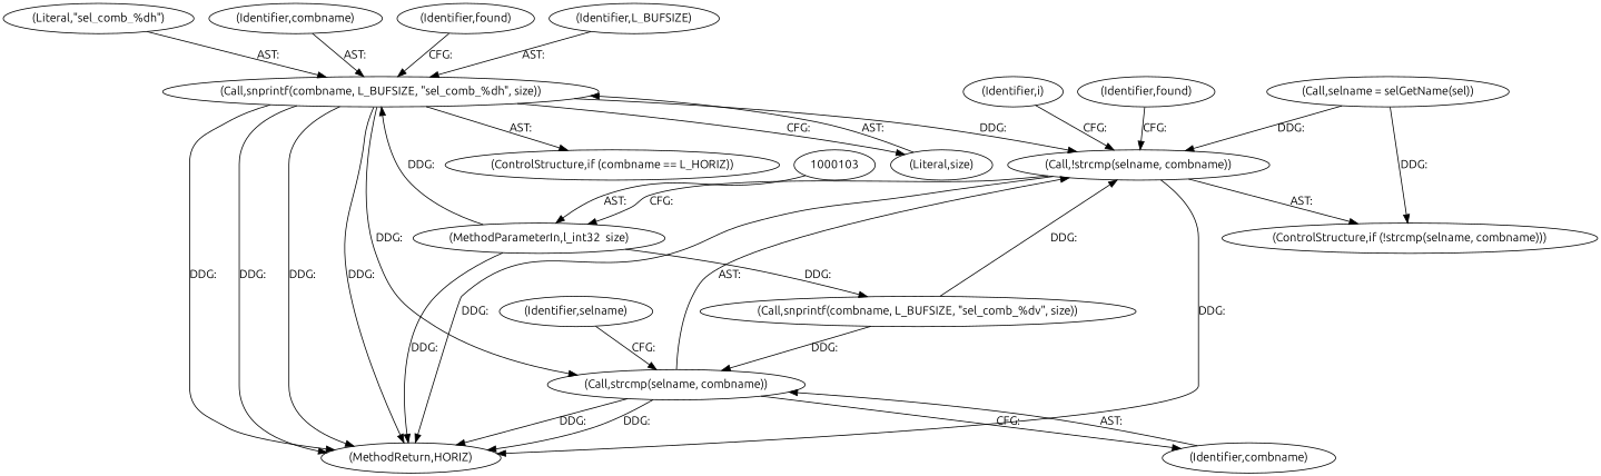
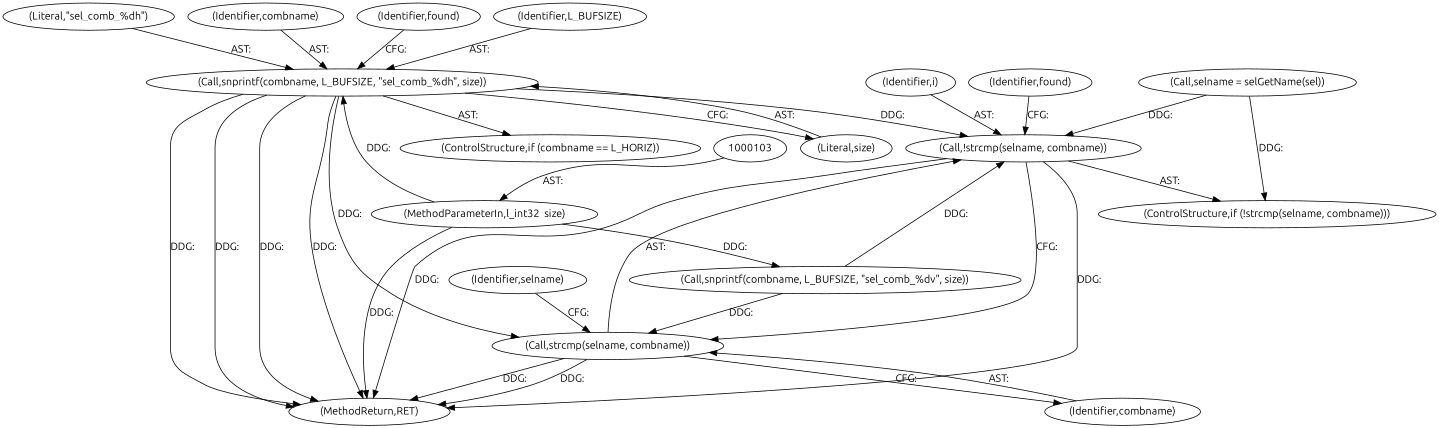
  digraph {
    fontname=Ubuntu
    node [fontname=Ubuntu]
    edge [fontname=Ubuntu]
    n1 [label="(Call,snprintf(combname, L_BUFSIZE, \"sel_comb_%dh\", size))"]
    n2 [label="(Call,!strcmp(selname, combname))"]
    n3 [label="(Call,strcmp(selname, combname))"]
    n4 [label="(ControlStructure,if (combname == L_HORIZ))"]
-   n5 [label="(MethodReturn,HORIZ)"]
+   n5 [label="(MethodReturn,RET)"]
    n6 [label="(Literal,size)"]
    n7 [label="(ControlStructure,if (!strcmp(selname, combname)))"]
    n8 [label="(Identifier,combname)"]
    n9 [label="(MethodParameterIn,l_int32  size)"]
    n10 [label="(Call,snprintf(combname, L_BUFSIZE, \"sel_comb_%dv\", size))"]
    1000103
    n12 [label="(Call,selname = selGetName(sel))"]
    n13 [label="(Identifier,found)"]
    n14 [label="(Literal,\"sel_comb_%dh\")"]
    n15 [label="(Identifier,combname)"]
    n16 [label="(Identifier,found)"]
    n17 [label="(Identifier,i)"]
    n18 [label="(Identifier,L_BUFSIZE)"]
    n19 [label="(Identifier,selname)"]
    n1 -> n2 [label="DDG: "]
    n1 -> n3 [label="DDG: "]
    n1 -> n4 [label="AST: "]
    n1 -> n5 [label="DDG: "]
    n1 -> n5 [label="DDG: "]
    n1 -> n5 [label="DDG: "]
    n1 -> n5 [label="DDG: "]
    n1 -> n6 [label="CFG: "]
-   n2 -> n9 [label="CFG: "]
+   n2 -> n3 [label="CFG: "]
    n2 -> n5 [label="DDG: "]
    n2 -> n5 [label="DDG: "]
    n2 -> n7 [label="AST: "]
    n3 -> n2 [label="AST: "]
    n3 -> n5 [label="DDG: "]
    n3 -> n5 [label="DDG: "]
    n3 -> n8 [label="CFG: "]
    n6 -> n1 [label="AST: "]
    n8 -> n3 [label="AST: "]
    n9 -> n1 [label="DDG: "]
    n9 -> n5 [label="DDG: "]
    n9 -> n10 [label="DDG: "]
    n10 -> n2 [label="DDG: "]
    n10 -> n3 [label="DDG: "]
    1000103 -> n9 [label="AST: "]
    n12 -> n2 [label="DDG: "]
    n12 -> n7 [label="DDG: "]
    n13 -> n2 [label="CFG: "]
    n14 -> n1 [label="AST: "]
    n15 -> n1 [label="AST: "]
    n16 -> n1 [label="CFG: "]
-   n17 -> n2 [label="CFG: "]
+   n17 -> n2 [label="AST: "]
    n18 -> n1 [label="AST: "]
    n19 -> n3 [label="CFG: "]
  }
